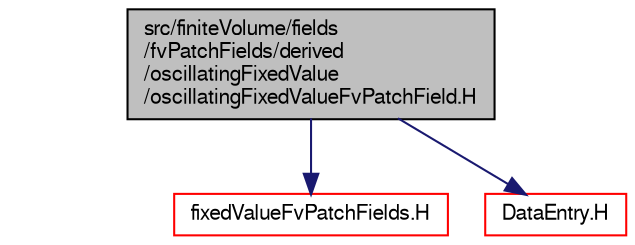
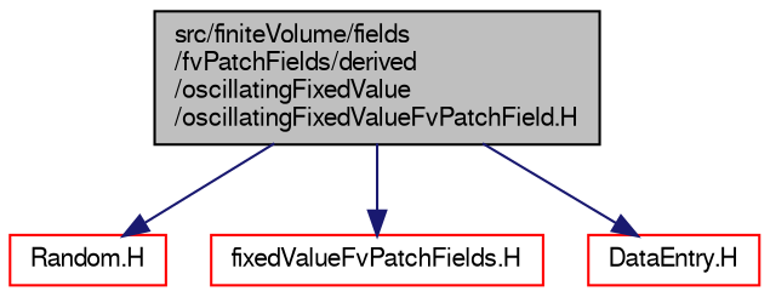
  digraph {
    node [color=red fontname=FreeSans fontsize=10 shape=record]
    edge [color=midnightblue fontname=FreeSans fontsize=10 labelfontname=FreeSans labelfontsize=10 style=solid]
    n1 [color=black fillcolor=grey75 fontcolor=black height=0.2 label="src/finiteVolume/fields\l/fvPatchFields/derived\l/oscillatingFixedValue\l/oscillatingFixedValueFvPatchField.H" style=filled width=0.4]
+   n2 [height=0.2 label="Random.H" width=0.4]
    n3 [height=0.2 label="fixedValueFvPatchFields.H" width=0.4]
    n4 [height=0.2 label="DataEntry.H" width=0.4]
+   n1 -> n2
    n1 -> n3
    n1 -> n4
  }
